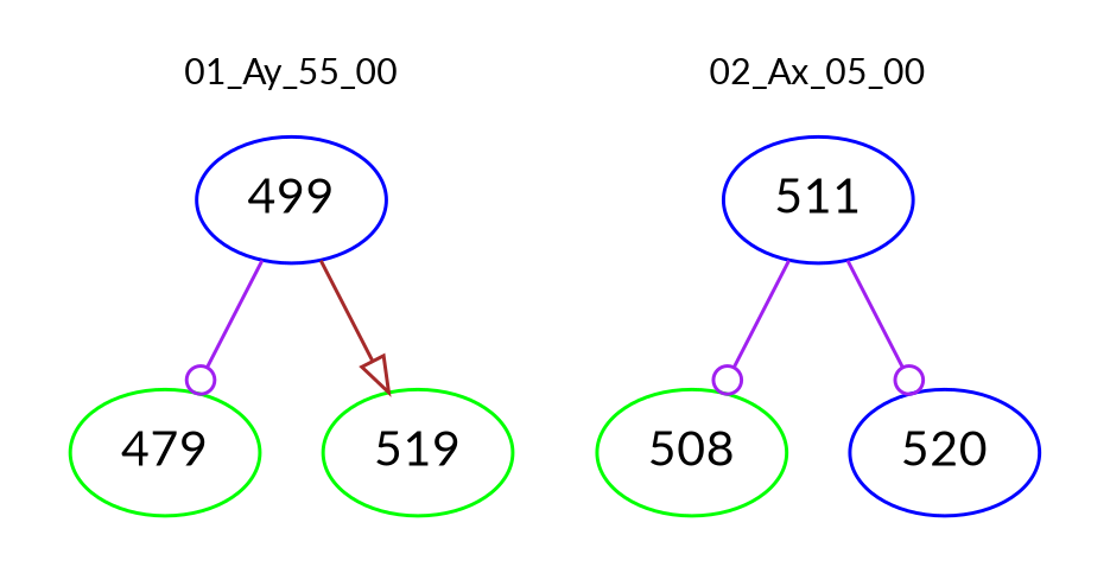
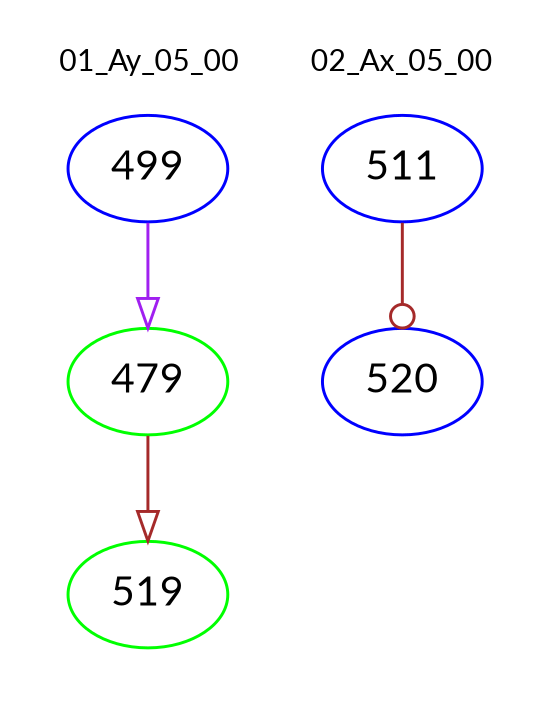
  digraph {
    fontname=Lato
    node [color=blue fontname=Lato]
    edge [arrowhead=onormal color=purple fontname=Lato]
    n1 [label=499]
    n2 [color=green label=479]
    n3 [color=green label=519]
    n4 [label=511]
-   n5 [color=green label=508]
    n6 [label=520]
    subgraph cluster_1 {
      color=white
      fontsize=10
-     label="01_Ay_55_00"
+     label="01_Ay_05_00"
      n1
      n2
      n3
    }
    subgraph cluster_2 {
      color=white
      fontsize=10
      label="02_Ax_05_00"
      n4
-     n5
      n6
    }
-   n1 -> n2 [arrowhead=odot]
-   n1 -> n3 [color=brown]
-   n4 -> n5 [arrowhead=odot]
-   n4 -> n6 [arrowhead=odot]
+   n1 -> n2
+   n2 -> n3 [color=brown]
+   n4 -> n6 [arrowhead=odot color=brown]
  }
